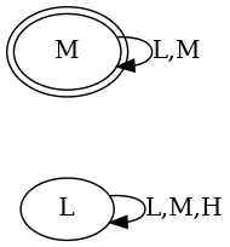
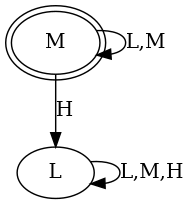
  digraph {
    rankdir=TB
    M [peripheries=2]
    L
    M -> M [label="L,M"]
+   M -> L [label=H]
    L -> L [label="L,M,H"]
  }
